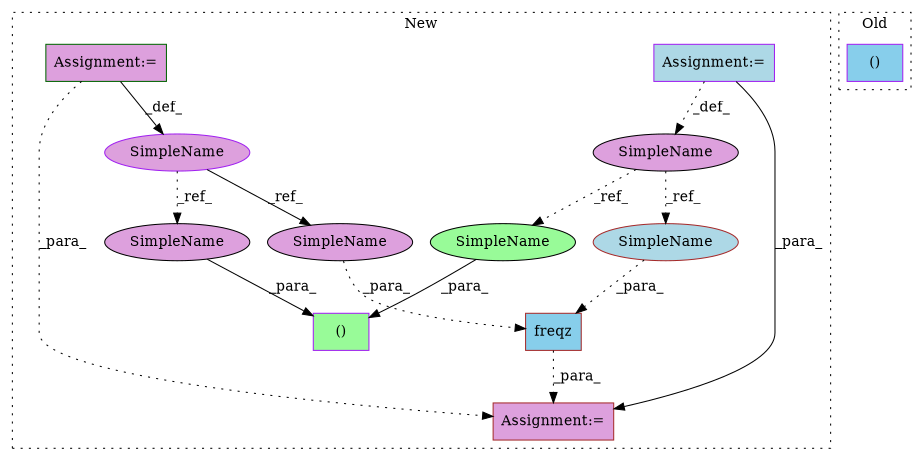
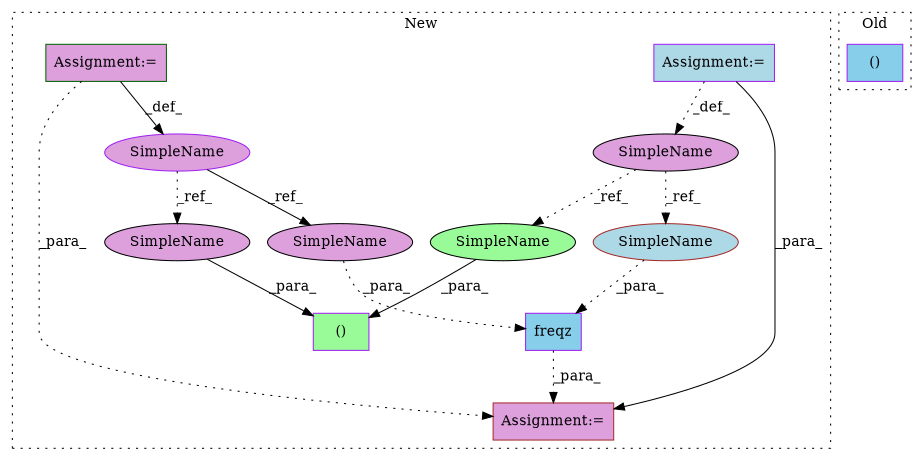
  digraph {
    node [a=42 l=1 s=15096 shape=box style=filled fillcolor=plum color=purple]
    edge [style=dotted]
-   n1 [a=32 l="6,1" label=freqz s="15367,15376" fillcolor=skyblue color=brown]
+   n1 [a=32 l="6,1" label=freqz s="15367,15376" fillcolor=skyblue]
    n2 [label=SimpleName shape=ellipse color=black]
    n3 [a=106 l=15 label="()" s=15294 fillcolor=palegreen]
    n4 [a=7 l=2 label="Assignment:=" s=15365 color=brown]
    n5 [label=SimpleName s=15073 shape=ellipse]
    n6 [a=7 label="Assignment:=" fillcolor=lightblue]
    n7 [a=7 label="Assignment:=" s=15073 color=darkgreen]
    n8 [label=SimpleName s=15294 shape=ellipse fillcolor=palegreen color=black]
    n9 [label=SimpleName s=15373 shape=ellipse fillcolor=lightblue color=brown]
    n10 [label=SimpleName s=15308 shape=ellipse color=black]
    n11 [label=SimpleName s=15375 shape=ellipse color=black]
    n12 [a=106 l=16 label="()" s=9115 fillcolor=skyblue]
    subgraph cluster_1 {
      label=New
      style=dotted
      n1
      n2
      n3
      n4
      n5
      n6
      n7
      n8
      n9
      n10
      n11
    }
    subgraph cluster_2 {
      label=Old
      style=dotted
      n12
    }
    n1 -> n4 [label=_para_]
    n2 -> n8 [label=_ref_]
    n2 -> n9 [label=_ref_]
    n5 -> n10 [label=_ref_]
    n5 -> n11 [label=_ref_ style=solid]
    n6 -> n2 [label=_def_]
    n6 -> n4 [label=_para_ style=solid]
    n7 -> n4 [label=_para_]
    n7 -> n5 [label=_def_ style=solid]
    n8 -> n3 [label=_para_ style=solid]
    n9 -> n1 [label=_para_]
    n10 -> n3 [label=_para_ style=solid]
    n11 -> n1 [label=_para_]
  }
